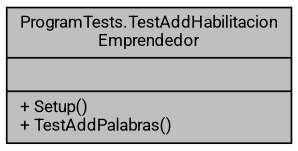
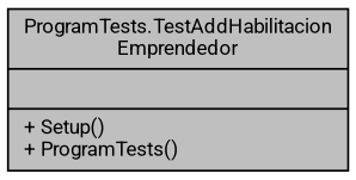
  digraph {
    fontname=Roboto
-   n1 [color=black fillcolor=grey75 fontcolor=black fontname=Roboto fontsize=10 height=0.2 label="{ProgramTests.TestAddHabilitacion\lEmprendedor\n||+ Setup()\l+ TestAddPalabras()\l}" shape=record style=filled width=0.4]
+   n1 [color=black fillcolor=grey75 fontcolor=black fontname=Roboto fontsize=10 height=0.2 label="{ProgramTests.TestAddHabilitacion\lEmprendedor\n||+ Setup()\l+ ProgramTests()\l}" shape=record style=filled width=0.4]
  }
